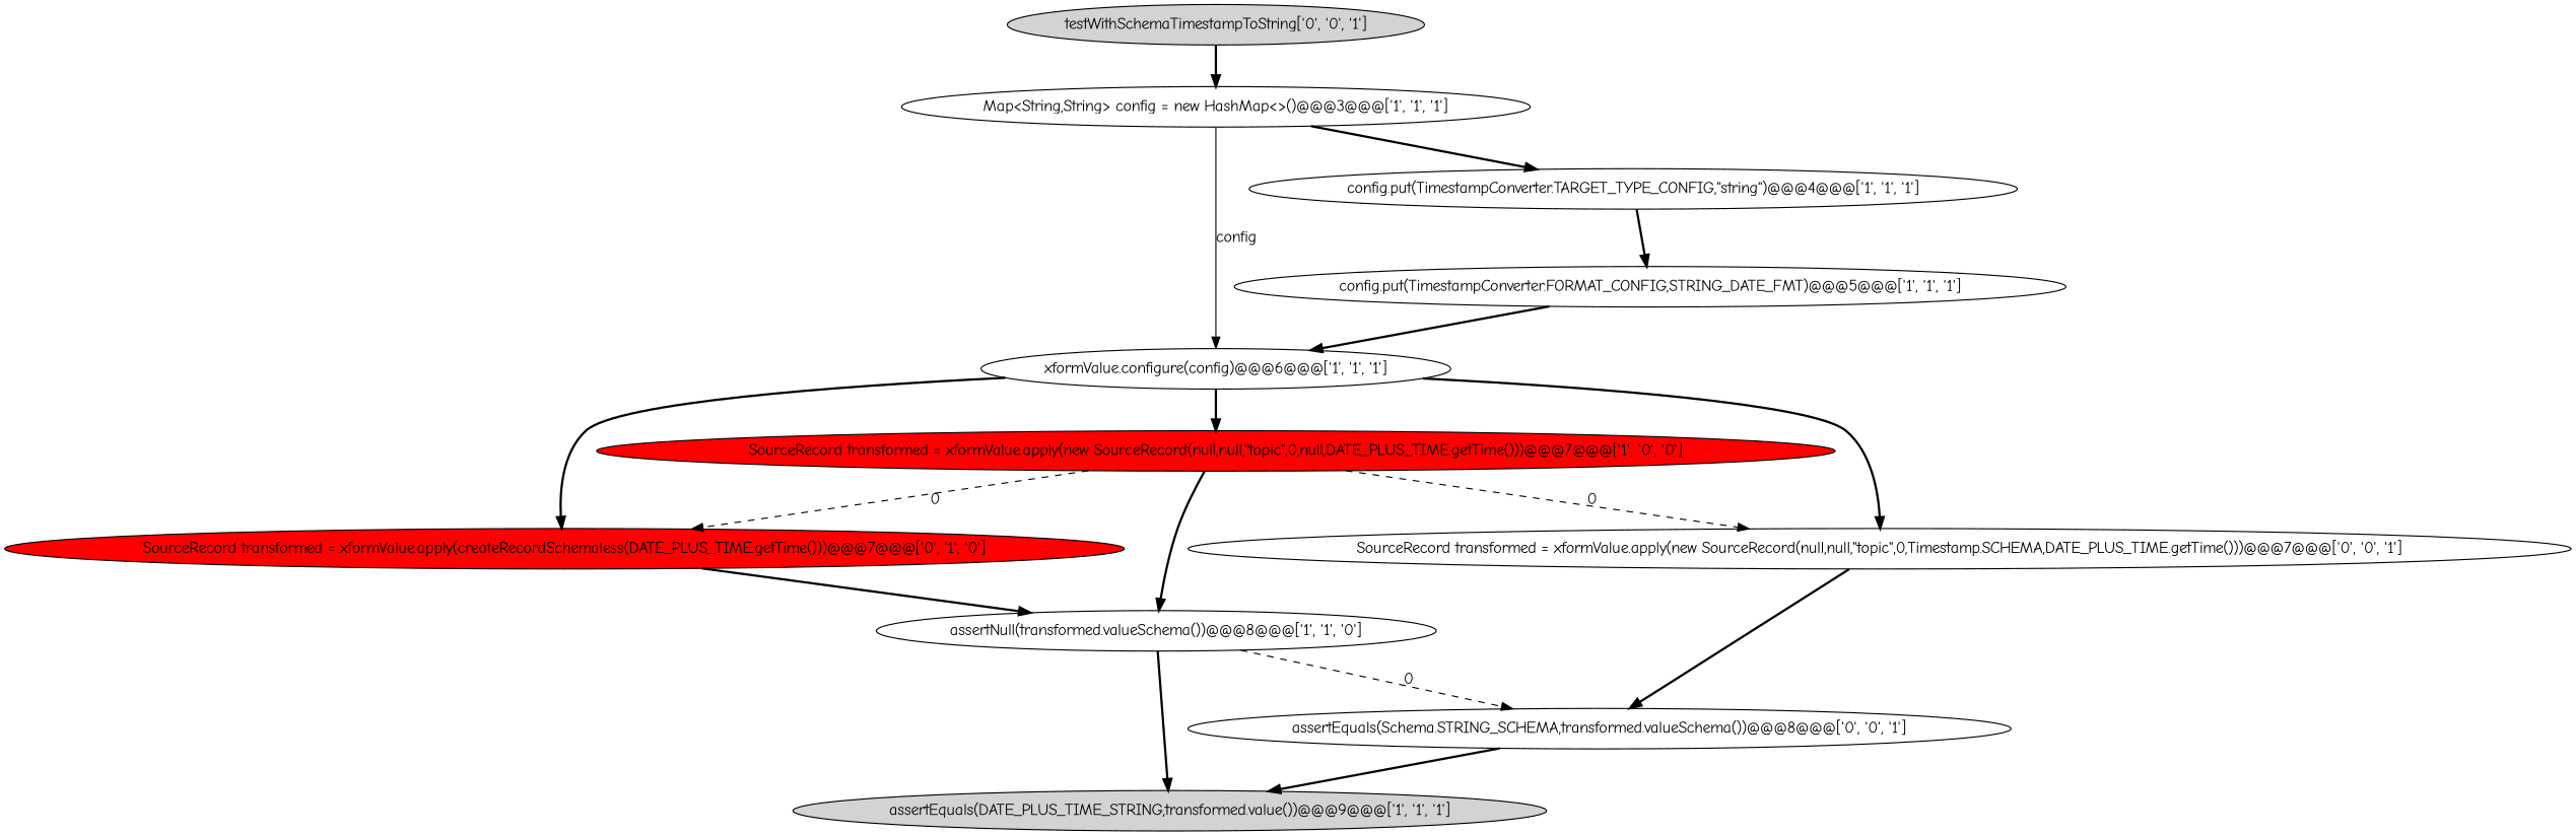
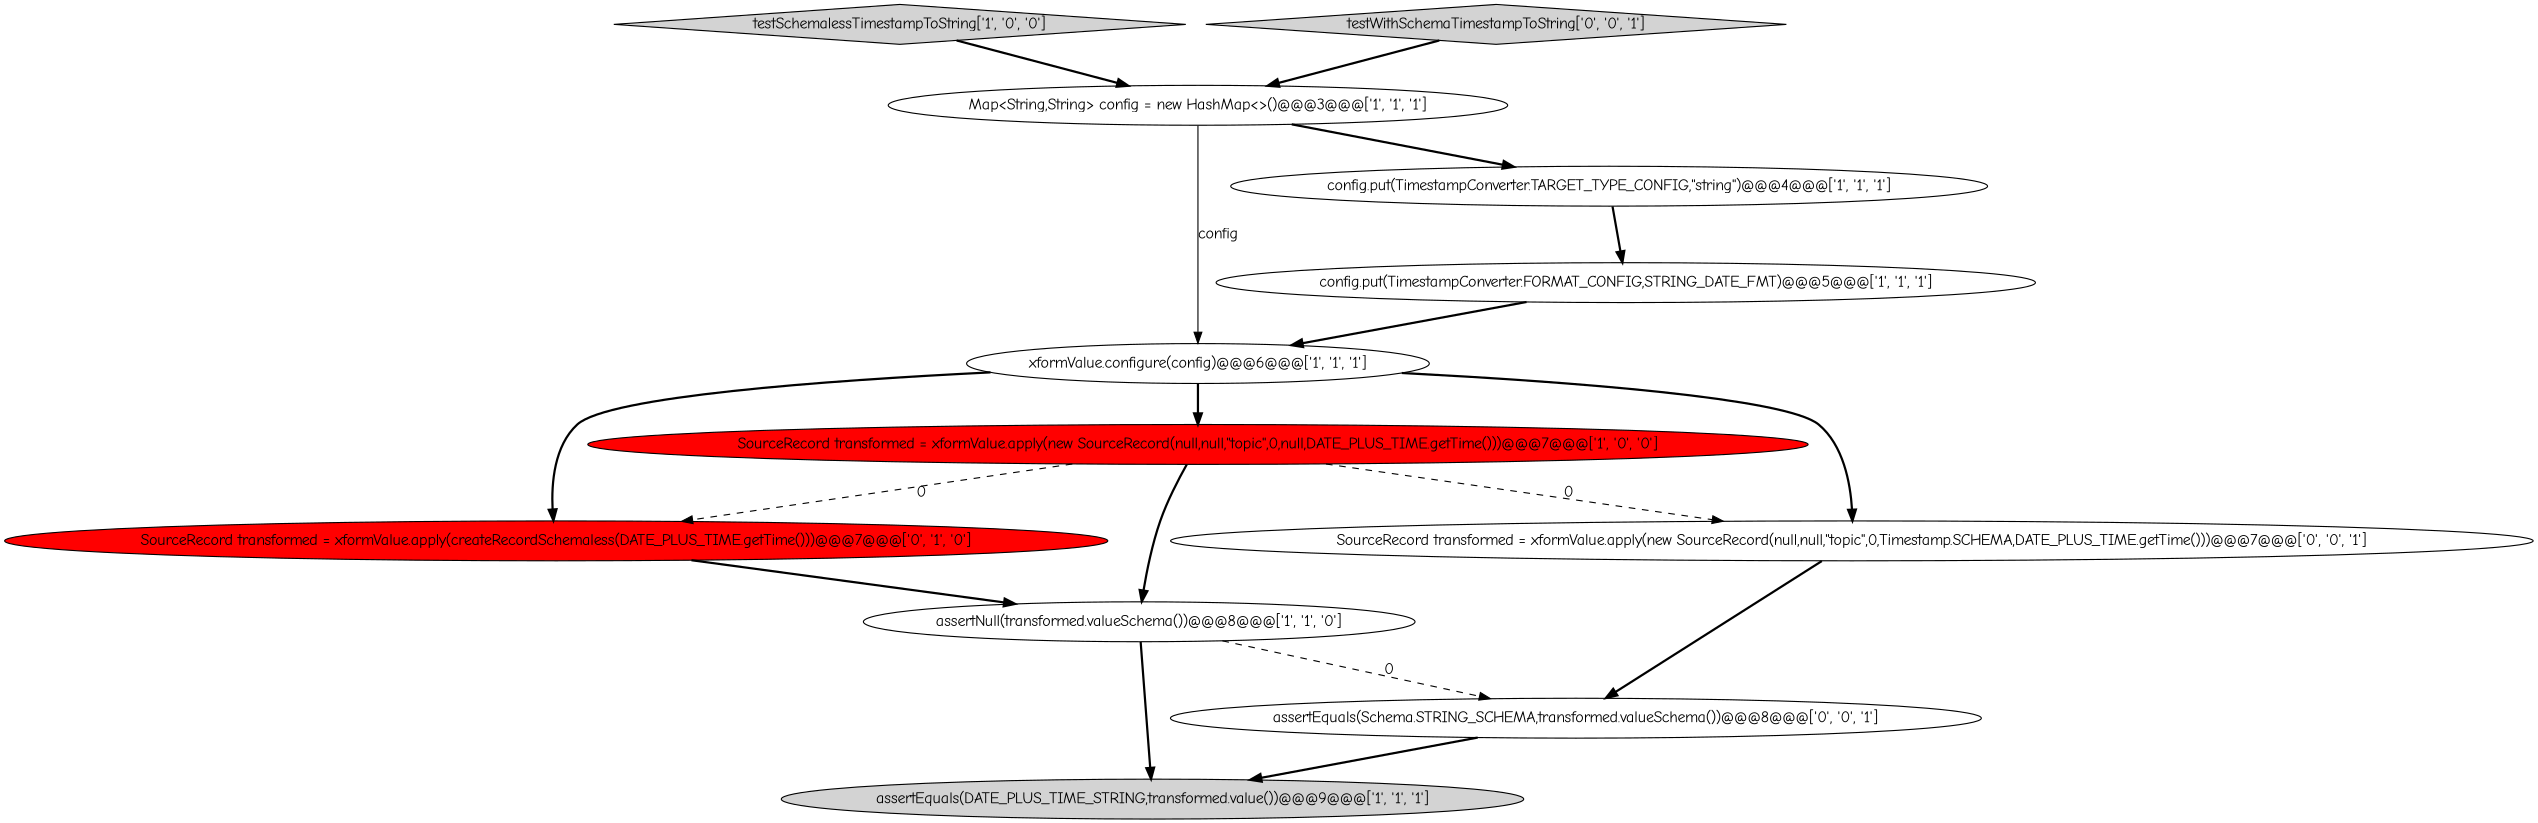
  digraph {
    fontname="Comic Neue"
    node [fillcolor=white fontname="Comic Neue" shape=ellipse style=filled]
    edge [fontname="Comic Neue" style=bold]
    n1 [label="Map<String,String> config = new HashMap<>()@@@3@@@['1', '1', '1']"]
    n2 [label="xformValue.configure(config)@@@6@@@['1', '1', '1']"]
    n3 [label="config.put(TimestampConverter.TARGET_TYPE_CONFIG,\"string\")@@@4@@@['1', '1', '1']"]
    n4 [fillcolor=red label="SourceRecord transformed = xformValue.apply(new SourceRecord(null,null,\"topic\",0,null,DATE_PLUS_TIME.getTime()))@@@7@@@['1', '0', '0']"]
    n5 [fillcolor=red label="SourceRecord transformed = xformValue.apply(createRecordSchemaless(DATE_PLUS_TIME.getTime()))@@@7@@@['0', '1', '0']"]
    n6 [label="SourceRecord transformed = xformValue.apply(new SourceRecord(null,null,\"topic\",0,Timestamp.SCHEMA,DATE_PLUS_TIME.getTime()))@@@7@@@['0', '0', '1']"]
    n7 [label="config.put(TimestampConverter.FORMAT_CONFIG,STRING_DATE_FMT)@@@5@@@['1', '1', '1']"]
    n8 [label="assertNull(transformed.valueSchema())@@@8@@@['1', '1', '0']"]
    n9 [label="assertEquals(Schema.STRING_SCHEMA,transformed.valueSchema())@@@8@@@['0', '0', '1']"]
    n10 [fillcolor=lightgray label="assertEquals(DATE_PLUS_TIME_STRING,transformed.value())@@@9@@@['1', '1', '1']"]
-   n12 [fillcolor=lightgray label="testWithSchemaTimestampToString['0', '0', '1']"]
+   n11 [fillcolor=lightgray label="testSchemalessTimestampToString['1', '0', '0']" shape=diamond]
+   n12 [fillcolor=lightgray label="testWithSchemaTimestampToString['0', '0', '1']" shape=diamond]
    n1 -> n2 [label=config style=solid]
    n1 -> n3
    n2 -> n4
    n2 -> n5
    n2 -> n6
    n3 -> n7
    n4 -> n5 [label=0 style=dashed]
    n4 -> n6 [label=0 style=dashed]
    n4 -> n8
    n5 -> n8
    n6 -> n9
    n7 -> n2
    n8 -> n9 [label=0 style=dashed]
    n8 -> n10
    n9 -> n10
+   n11 -> n1
    n12 -> n1
  }
